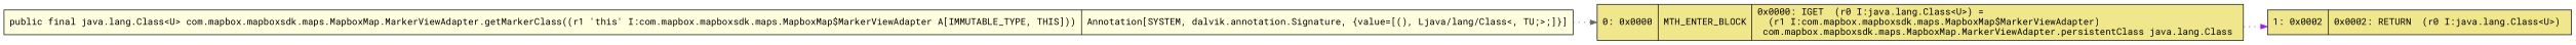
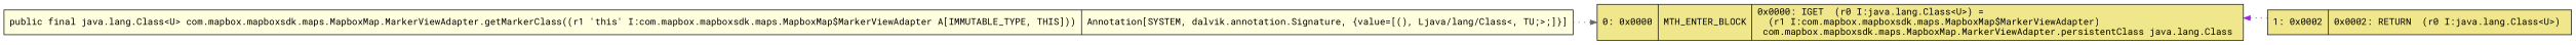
  digraph {
    rankdir=LR
    fontname="Roboto Mono"
    node [shape=record style=filled fillcolor=khaki fontname="Roboto Mono"]
    edge [style=dotted fontname="Roboto Mono"]
    n1 [label="{0\:\ 0x0000|MTH_ENTER_BLOCK\l|0x0000: IGET  (r0 I:java.lang.Class\<U\>) = \l  (r1 I:com.mapbox.mapboxsdk.maps.MapboxMap$MarkerViewAdapter)\l com.mapbox.mapboxsdk.maps.MapboxMap.MarkerViewAdapter.persistentClass java.lang.Class \l}"]
    n2 [label="{1\:\ 0x0002|0x0002: RETURN  (r0 I:java.lang.Class\<U\>) \l}"]
    n3 [label="{public final java.lang.Class\<U\> com.mapbox.mapboxsdk.maps.MapboxMap.MarkerViewAdapter.getMarkerClass((r1 'this' I:com.mapbox.mapboxsdk.maps.MapboxMap$MarkerViewAdapter A[IMMUTABLE_TYPE, THIS]))  | Annotation[SYSTEM, dalvik.annotation.Signature, \{value=[(), Ljava\/lang\/Class\<, TU;\>;]\}]\l}" fillcolor=lightyellow]
-   n1 -> n2 [color=purple]
+   n2 -> n1 [color=purple]
    n3 -> n1 [color=gray40]
  }
